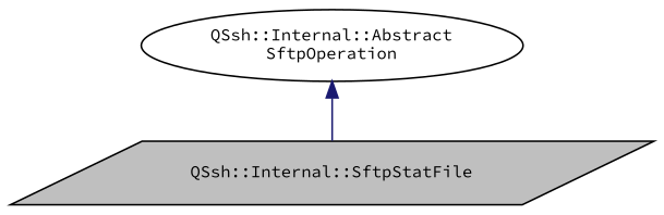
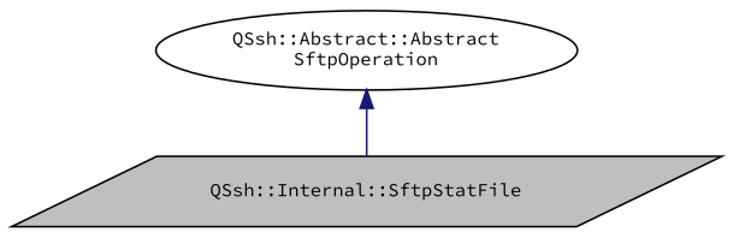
  digraph {
    fontname="Source Code Pro"
    node [color=black fontname="Source Code Pro" fontsize=10 style=filled]
    n1 [fillcolor=grey75 fontcolor=black height=0.2 label="QSsh::Internal::SftpStatFile" shape=parallelogram width=0.4]
-   n2 [fillcolor=white height=0.2 label="QSsh::Internal::Abstract\lSftpOperation" shape=ellipse width=0.4]
+   n2 [fillcolor=white height=0.2 label="QSsh::Abstract::Abstract\lSftpOperation" shape=ellipse width=0.4]
    n2 -> n1 [color=midnightblue dir=back fontname="Source Code Pro" fontsize=10 labelfontname=Helvetica labelfontsize=10 style=solid]
  }
